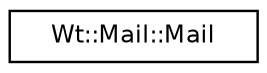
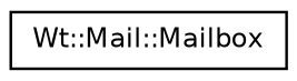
  digraph {
    rankdir=LR
-   n1 [color=black fillcolor=white fontname=Helvetica fontsize=10 height=0.2 label="Wt::Mail::Mail" shape=record style=filled width=0.4]
+   n1 [color=black fillcolor=white fontname=Helvetica fontsize=10 height=0.2 label="Wt::Mail::Mailbox" shape=record style=filled width=0.4]
  }
